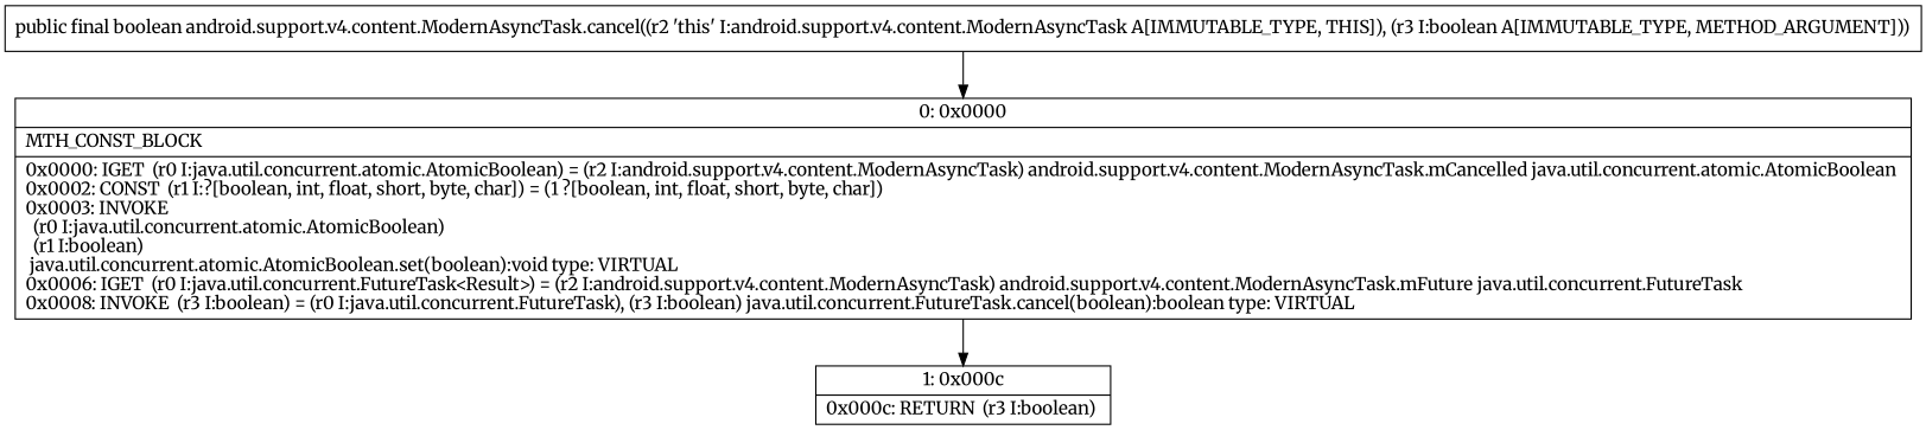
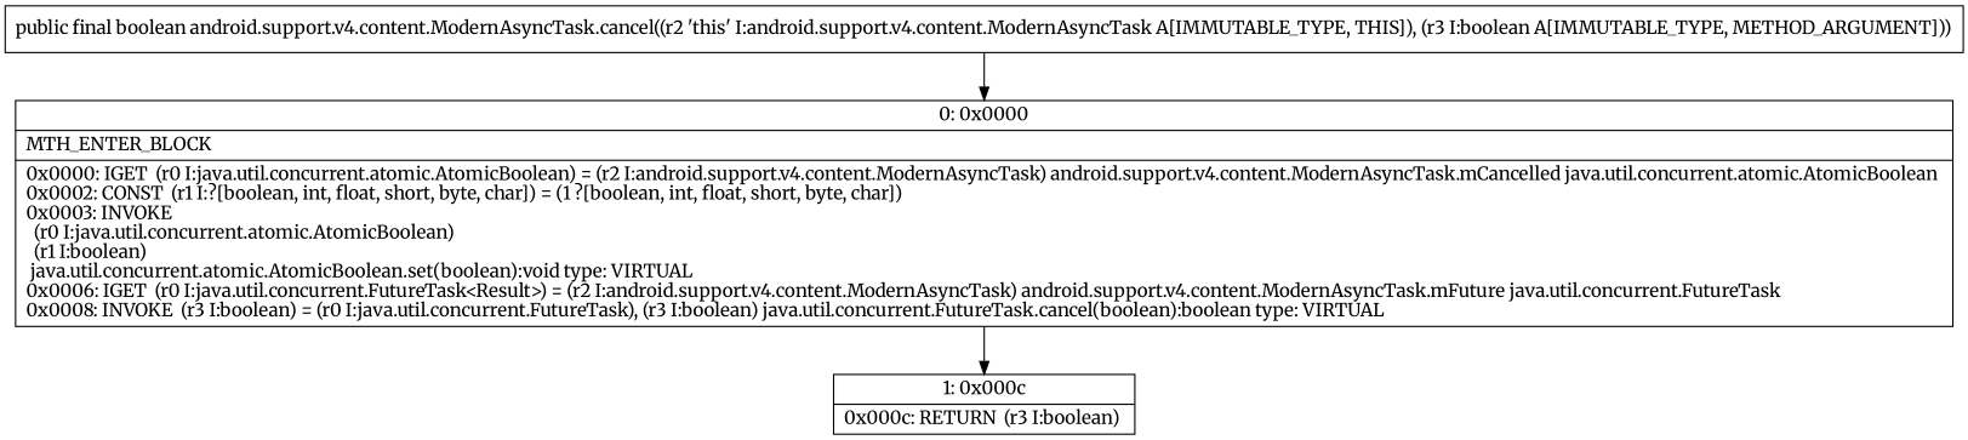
  digraph {
    fontname=Merriweather
    node [shape=record fontname=Merriweather]
    edge [fontname=Merriweather]
-   n1 [label="{0\:\ 0x0000|MTH_CONST_BLOCK\l|0x0000: IGET  (r0 I:java.util.concurrent.atomic.AtomicBoolean) = (r2 I:android.support.v4.content.ModernAsyncTask) android.support.v4.content.ModernAsyncTask.mCancelled java.util.concurrent.atomic.AtomicBoolean \l0x0002: CONST  (r1 I:?[boolean, int, float, short, byte, char]) = (1 ?[boolean, int, float, short, byte, char]) \l0x0003: INVOKE  \l  (r0 I:java.util.concurrent.atomic.AtomicBoolean)\l  (r1 I:boolean)\l java.util.concurrent.atomic.AtomicBoolean.set(boolean):void type: VIRTUAL \l0x0006: IGET  (r0 I:java.util.concurrent.FutureTask\<Result\>) = (r2 I:android.support.v4.content.ModernAsyncTask) android.support.v4.content.ModernAsyncTask.mFuture java.util.concurrent.FutureTask \l0x0008: INVOKE  (r3 I:boolean) = (r0 I:java.util.concurrent.FutureTask), (r3 I:boolean) java.util.concurrent.FutureTask.cancel(boolean):boolean type: VIRTUAL \l}"]
+   n1 [label="{0\:\ 0x0000|MTH_ENTER_BLOCK\l|0x0000: IGET  (r0 I:java.util.concurrent.atomic.AtomicBoolean) = (r2 I:android.support.v4.content.ModernAsyncTask) android.support.v4.content.ModernAsyncTask.mCancelled java.util.concurrent.atomic.AtomicBoolean \l0x0002: CONST  (r1 I:?[boolean, int, float, short, byte, char]) = (1 ?[boolean, int, float, short, byte, char]) \l0x0003: INVOKE  \l  (r0 I:java.util.concurrent.atomic.AtomicBoolean)\l  (r1 I:boolean)\l java.util.concurrent.atomic.AtomicBoolean.set(boolean):void type: VIRTUAL \l0x0006: IGET  (r0 I:java.util.concurrent.FutureTask\<Result\>) = (r2 I:android.support.v4.content.ModernAsyncTask) android.support.v4.content.ModernAsyncTask.mFuture java.util.concurrent.FutureTask \l0x0008: INVOKE  (r3 I:boolean) = (r0 I:java.util.concurrent.FutureTask), (r3 I:boolean) java.util.concurrent.FutureTask.cancel(boolean):boolean type: VIRTUAL \l}"]
    n2 [label="{1\:\ 0x000c|0x000c: RETURN  (r3 I:boolean) \l}"]
    n3 [label="{public final boolean android.support.v4.content.ModernAsyncTask.cancel((r2 'this' I:android.support.v4.content.ModernAsyncTask A[IMMUTABLE_TYPE, THIS]), (r3 I:boolean A[IMMUTABLE_TYPE, METHOD_ARGUMENT])) }"]
    n1 -> n2
    n3 -> n1
  }
